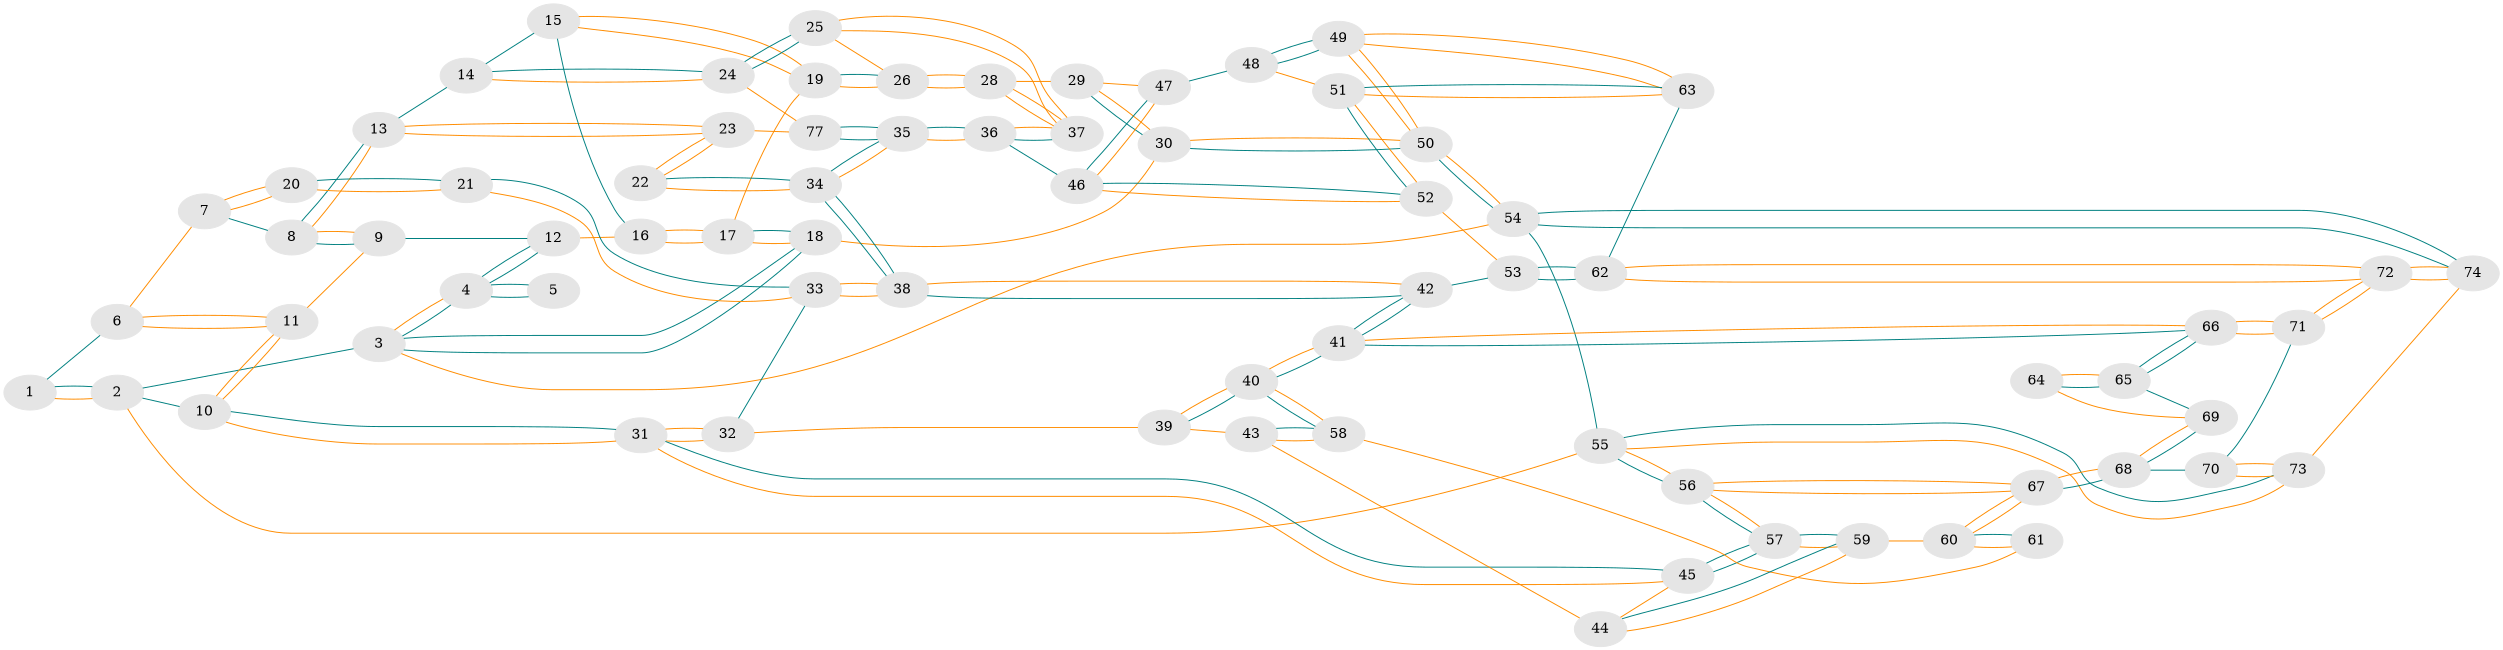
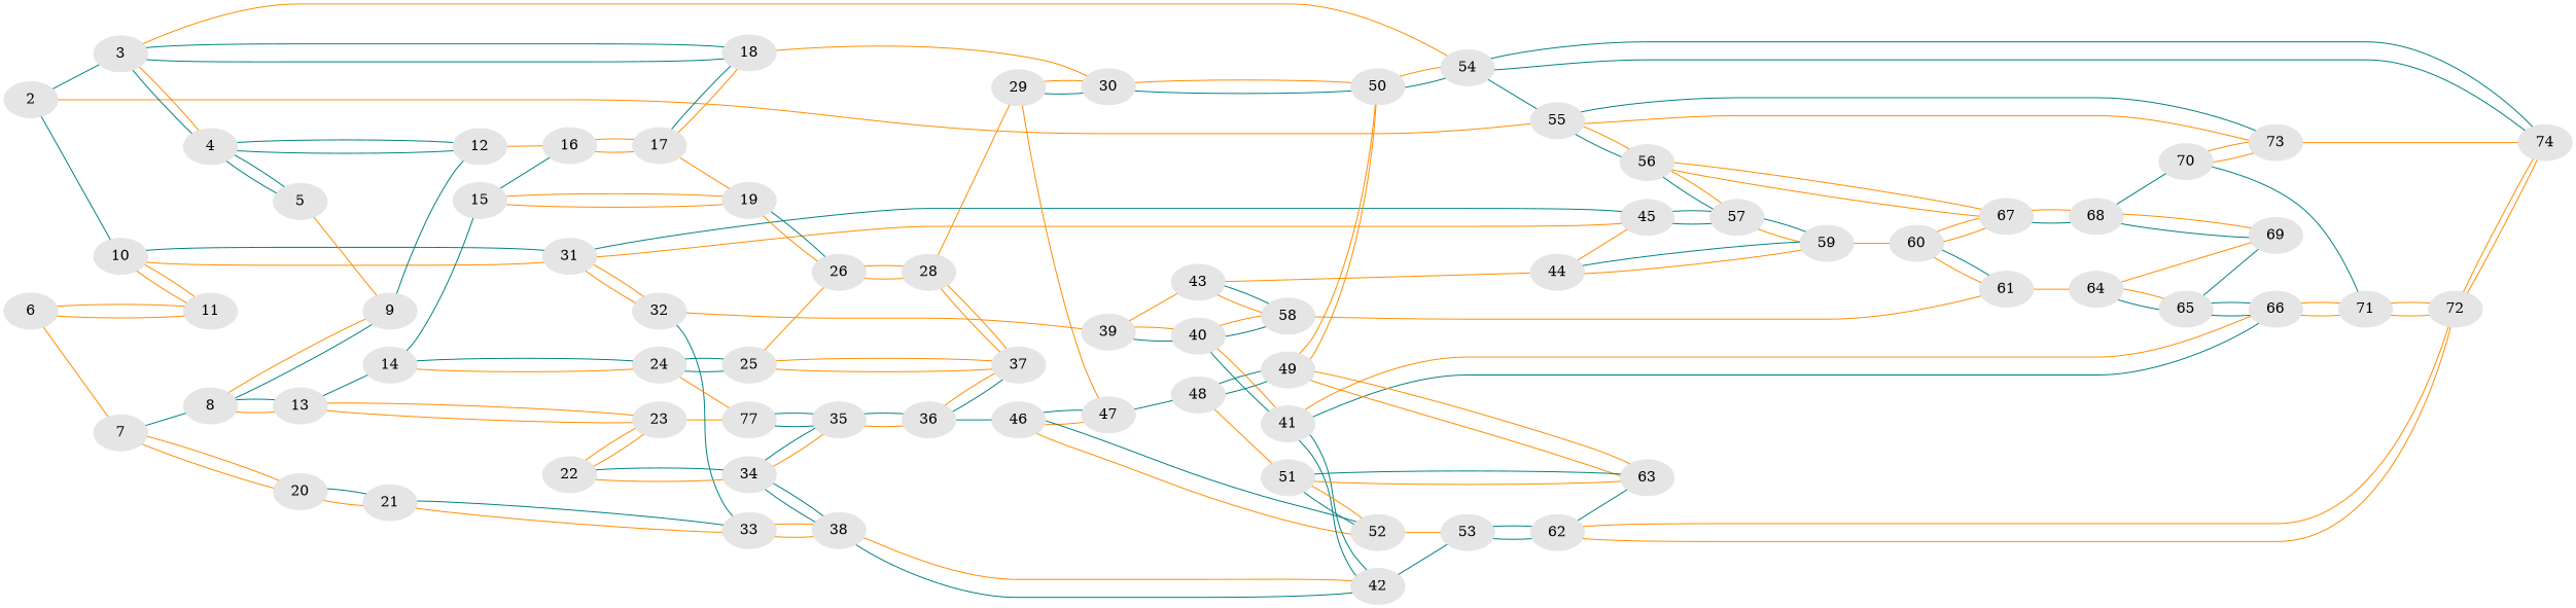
  graph {
    rankdir=LR
    node [color=gray90 style=filled]
    edge [color=darkorange]
-   1
    2
    6
    3
    10
    55
    7
    11
    4
    18
    54
    31
    56
    73
    5
    12
    30
    74
    9
    16
    8
    20
    13
    21
    14
    23
    32
    45
    17
    15
    24
    n32 [label=77]
    19
    25
    26
    50
    28
    33
    22
    34
    38
    35
    37
    29
    36
    47
    48
    39
    57
    40
    43
    42
    46
    52
    53
    41
    58
    44
    66
    61
    71
    62
    59
    60
    49
    51
    63
    72
    67
    68
    64
    65
    69
    70
-   1 -- 2
-   1 -- 2 [color=teal]
-   1 -- 6 [color=teal]
    2 -- 3 [color=teal]
    2 -- 10 [color=teal]
    2 -- 55
    6 -- 7
    6 -- 11
    6 -- 11
    3 -- 4 [color=teal]
    3 -- 4
    3 -- 18 [color=teal]
    3 -- 18 [color=teal]
    3 -- 54
    10 -- 11
    10 -- 11
    10 -- 31
    10 -- 31 [color=teal]
    55 -- 56 [color=teal]
    55 -- 56
    55 -- 73
    55 -- 73 [color=teal]
    7 -- 8 [color=teal]
    7 -- 20
    7 -- 20
    4 -- 5 [color=teal]
    4 -- 5 [color=teal]
    4 -- 12 [color=teal]
    4 -- 12 [color=teal]
    18 -- 30
    54 -- 55 [color=teal]
    54 -- 74 [color=teal]
    54 -- 74 [color=teal]
    31 -- 32
    31 -- 32
    31 -- 45
    31 -- 45 [color=teal]
    56 -- 57 [color=teal]
    56 -- 57
    56 -- 67
    56 -- 67
    73 -- 74
-   11 -- 9
+   5 -- 9
    12 -- 16
    30 -- 50 [color=teal]
    30 -- 50
    9 -- 12 [color=teal]
    16 -- 17
    16 -- 17
    8 -- 9 [color=teal]
    8 -- 9
    8 -- 13
    8 -- 13 [color=teal]
    20 -- 21
    20 -- 21 [color=teal]
    13 -- 14 [color=teal]
    13 -- 23
    13 -- 23
    21 -- 33
    21 -- 33 [color=teal]
    14 -- 15 [color=teal]
    14 -- 24
    14 -- 24 [color=teal]
    23 -- n32
    32 -- 33 [color=teal]
    32 -- 39
    45 -- 57 [color=teal]
    45 -- 57 [color=teal]
    17 -- 18
    17 -- 18 [color=teal]
    17 -- 19
    15 -- 16 [color=teal]
    15 -- 19
    15 -- 19
    24 -- n32
    24 -- 25 [color=teal]
    24 -- 25 [color=teal]
    n32 -- 35 [color=teal]
    n32 -- 35 [color=teal]
    19 -- 26
    19 -- 26 [color=teal]
    25 -- 26
    25 -- 37
    25 -- 37
    26 -- 28
    26 -- 28
    50 -- 54 [color=teal]
    50 -- 54
    28 -- 37
    28 -- 37
    28 -- 29
    33 -- 38
    33 -- 38
    22 -- 23
    22 -- 23
    22 -- 34
    22 -- 34 [color=teal]
    34 -- 38 [color=teal]
    34 -- 38 [color=teal]
    34 -- 35
    34 -- 35 [color=teal]
    38 -- 42 [color=teal]
    38 -- 42
    35 -- 36
    35 -- 36 [color=teal]
    29 -- 30 [color=teal]
    29 -- 30
    29 -- 47
    36 -- 37 [color=teal]
    36 -- 37
    36 -- 46 [color=teal]
    47 -- 48 [color=teal]
    48 -- 49 [color=teal]
    48 -- 49 [color=teal]
    48 -- 51
    39 -- 40 [color=teal]
    39 -- 40
    39 -- 43
    57 -- 59
    57 -- 59 [color=teal]
    40 -- 41 [color=teal]
    40 -- 41
    40 -- 58 [color=teal]
    40 -- 58
    43 -- 58
    43 -- 58 [color=teal]
    43 -- 44
    42 -- 53 [color=teal]
    46 -- 47
    46 -- 47 [color=teal]
    46 -- 52
    46 -- 52 [color=teal]
    52 -- 53
    53 -- 62 [color=teal]
    53 -- 62 [color=teal]
    41 -- 42 [color=teal]
    41 -- 42 [color=teal]
    41 -- 66 [color=teal]
    41 -- 66
    58 -- 61
    44 -- 45
    44 -- 59
    44 -- 59 [color=teal]
    66 -- 71
    66 -- 71
+   61 -- 64
    71 -- 72
    71 -- 72
    62 -- 63 [color=teal]
    62 -- 72
    62 -- 72
    59 -- 60
    60 -- 61
    60 -- 61 [color=teal]
    60 -- 67
    60 -- 67
    49 -- 50
    49 -- 50
    49 -- 63
    49 -- 63
    51 -- 52 [color=teal]
    51 -- 52
    51 -- 63
    51 -- 63 [color=teal]
    72 -- 74
    72 -- 74
    67 -- 68 [color=teal]
    67 -- 68
    68 -- 69 [color=teal]
    68 -- 69
    68 -- 70 [color=teal]
    64 -- 65 [color=teal]
    64 -- 65
    64 -- 69
    65 -- 66 [color=teal]
    65 -- 66 [color=teal]
    65 -- 69 [color=teal]
    70 -- 73
    70 -- 73
    70 -- 71 [color=teal]
  }
